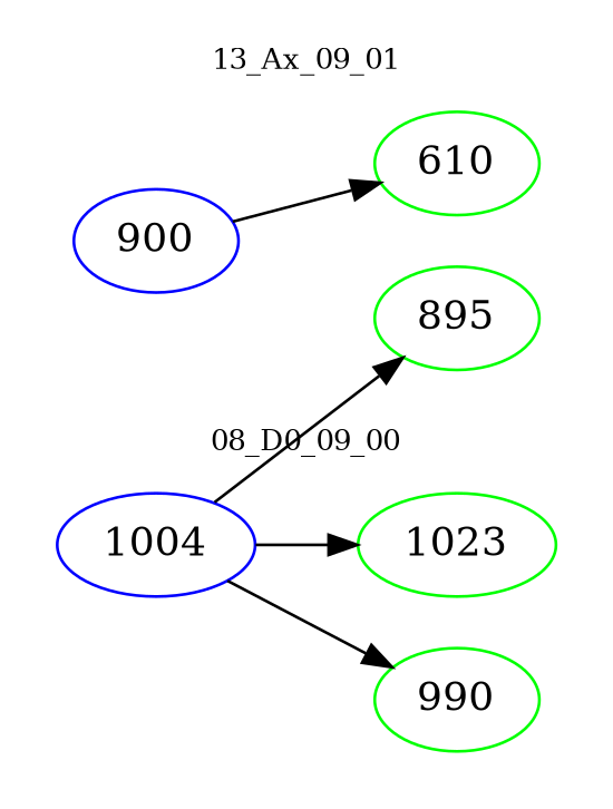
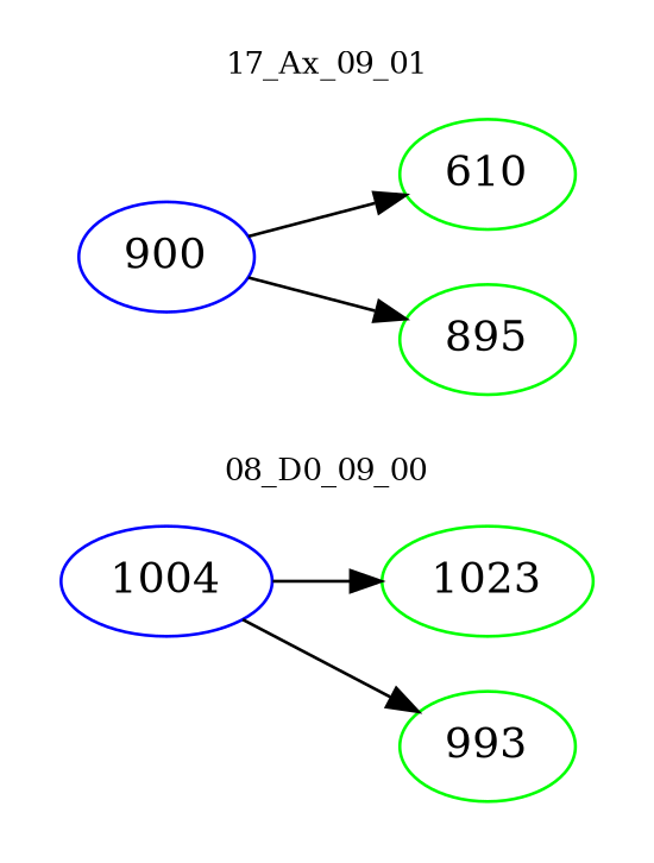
  digraph {
    rankdir=LR
    node [color=green]
    edge [color=black]
    n1 [color=blue label=900]
    n2 [label=895]
    n3 [label=610]
    n4 [color=blue label=1004]
-   n5 [label=990]
+   n5 [label=993]
    n6 [label=1023]
    subgraph cluster_1 {
      color=white
      fontsize=10
-     label="13_Ax_09_01"
+     label="17_Ax_09_01"
      n1
      n2
      n3
    }
    subgraph cluster_2 {
      color=white
      fontsize=10
      label="08_D0_09_00"
      n4
      n5
      n6
    }
-   n4 -> n2
+   n1 -> n2
    n1 -> n3
    n4 -> n5
    n4 -> n6
  }
